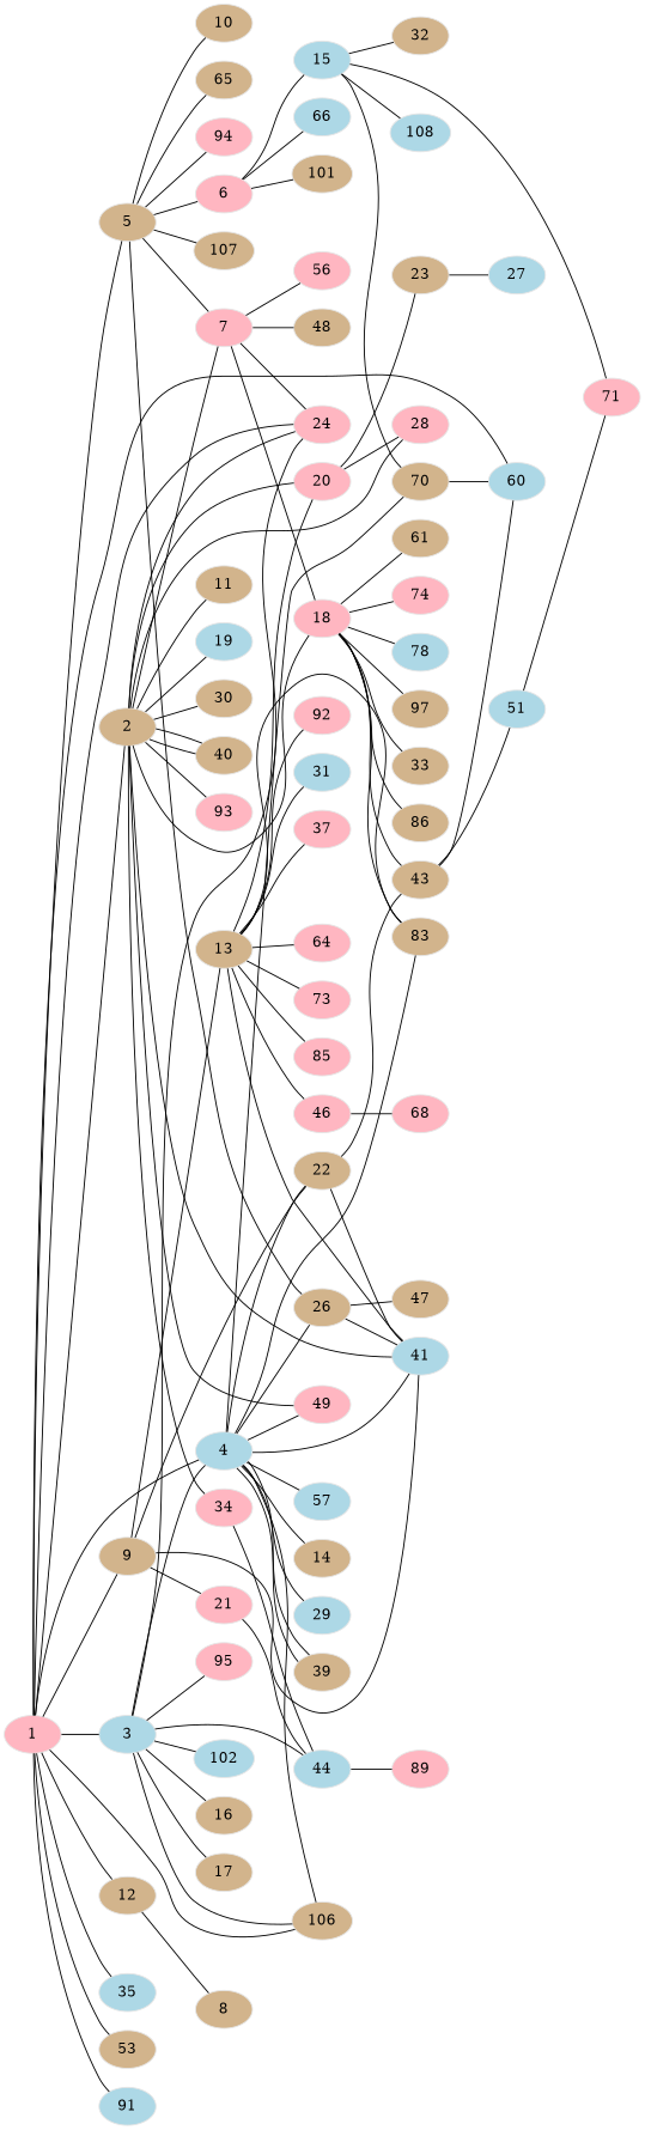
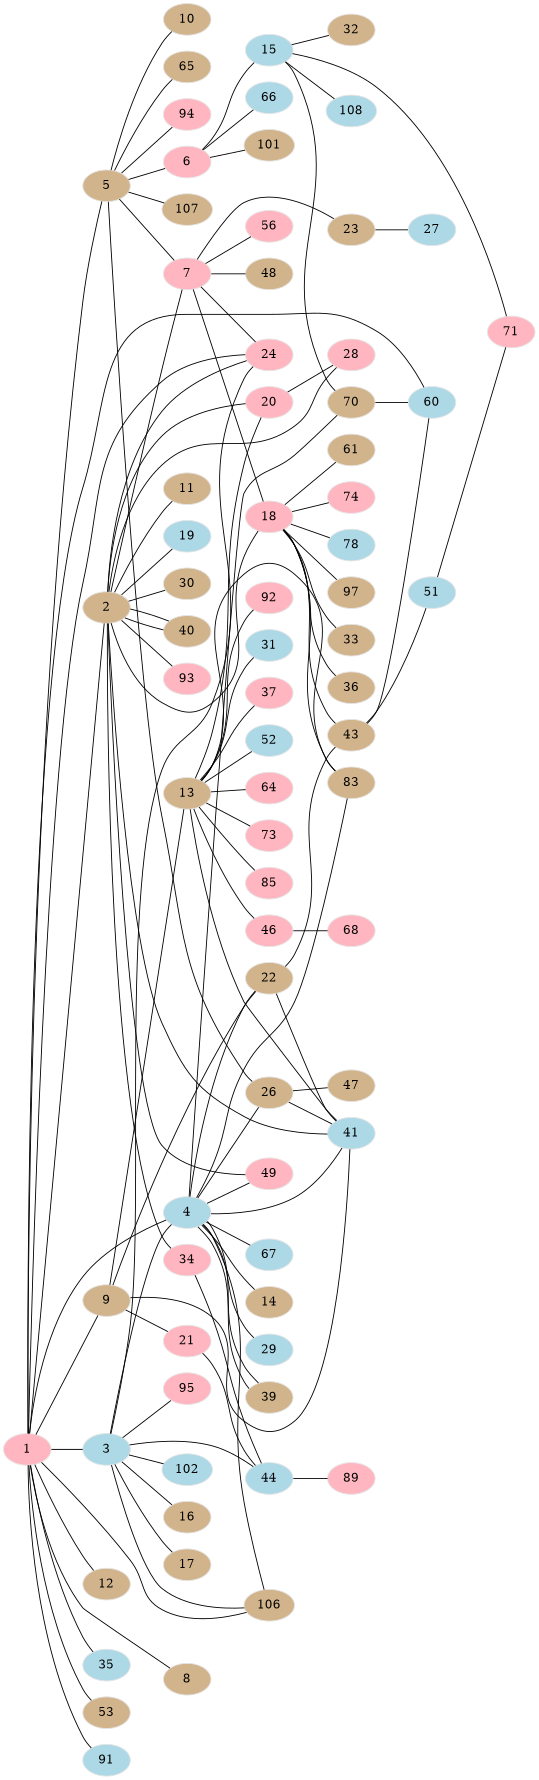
  graph {
    rankdir=LR
    node [color=gray90 fillcolor=tan style=filled]
    1 [fillcolor=lightpink]
    2
    3 [fillcolor=lightblue super="+54"]
    4 [fillcolor=lightblue]
    5
    8
    9
    12
    24 [fillcolor=lightpink super="+59"]
    35 [fillcolor=lightblue]
    53
    60 [fillcolor=lightblue super="+98+63"]
    91 [fillcolor=lightblue]
    106
    7 [fillcolor=lightpink super="+105+72"]
    11
    18 [fillcolor=lightpink]
    19 [fillcolor=lightblue]
    20 [fillcolor=lightpink]
    28 [fillcolor=lightpink]
    30
    34 [fillcolor=lightpink super="+42"]
    40 [super="+45+67"]
    41 [fillcolor=lightblue super="+82"]
    49 [fillcolor=lightpink]
    93 [fillcolor=lightpink]
    16
    17
    44 [fillcolor=lightblue]
    95 [fillcolor=lightpink]
    102 [fillcolor=lightblue]
    14
    22 [super="+25"]
    26
    29 [fillcolor=lightblue]
    39
    n37 [label=70 super="+84"]
-   57 [fillcolor=lightblue]
+   57 [fillcolor=lightblue label=67]
    83
    6 [fillcolor=lightpink]
    10
    65
    94 [fillcolor=lightpink]
    107
    13
    21 [fillcolor=lightpink super="+87+38"]
    23
    48
    56 [fillcolor=lightpink]
    33
-   36 [label=86]
+   36
    43 [super="+58"]
    61
    74 [fillcolor=lightpink]
    78 [fillcolor=lightblue]
    97
    89 [fillcolor=lightpink]
    47
    15 [fillcolor=lightblue]
    66 [fillcolor=lightblue]
    101
    32
    71 [fillcolor=lightpink super="+76+100+77"]
    108 [fillcolor=lightblue]
    27 [fillcolor=lightblue super="+80"]
    31 [fillcolor=lightblue super="+88"]
    37 [fillcolor=lightpink]
    46 [fillcolor=lightpink]
+   52 [fillcolor=lightblue]
    64 [fillcolor=lightpink]
    73 [fillcolor=lightpink super="+103"]
    85 [fillcolor=lightpink]
    92 [fillcolor=lightpink]
    68 [fillcolor=lightpink super="+81"]
    51 [fillcolor=lightblue]
    1 -- 2
    1 -- 3
    1 -- 4
    1 -- 5
-   12 -- 8
+   1 -- 8
    1 -- 9
    1 -- 12
    1 -- 24
    1 -- 35
    1 -- 53
    1 -- 60
    1 -- 91
    1 -- 106
    2 -- 24
    2 -- 7 [weight=2]
    2 -- 11
    2 -- 18
    2 -- 19
    2 -- 20
    2 -- 28
    2 -- 30
    2 -- 34
    2 -- 40
    2 -- 40
    2 -- 41
    2 -- 49
    2 -- 93
    3 -- 4
    3 -- 24
    3 -- 106
    3 -- 16
    3 -- 17
    3 -- 44
    3 -- 95
    3 -- 102
    4 -- 106
    4 -- 41
    4 -- 49
    4 -- 14
    4 -- 22
    4 -- 26
    4 -- 29
    4 -- 39
    4 -- 39
    4 -- n37
    4 -- 57
    4 -- 83
    5 -- 7
    5 -- 26
    5 -- 6
    5 -- 10
    5 -- 65
    5 -- 94
    5 -- 107
    9 -- 41
    9 -- 22
    9 -- 13
    9 -- 21
    7 -- 24
    7 -- 18
-   20 -- 23
+   7 -- 23
    7 -- 48
    7 -- 56
    18 -- 83
    18 -- 33
    18 -- 36
    18 -- 43
    18 -- 61
    18 -- 74
    18 -- 78
    18 -- 97
    20 -- 28
    34 -- 44
    44 -- 89
    22 -- 41
    22 -- 43
    26 -- 41
    26 -- 47
    n37 -- 60
    6 -- 15
    6 -- 66
    6 -- 101
    13 -- 20
    13 -- 41
    13 -- 83
    13 -- 31
    13 -- 37
    13 -- 46
+   13 -- 52
    13 -- 64
    13 -- 73
    13 -- 85
    13 -- 92
    21 -- 44
    23 -- 27
    43 -- 60
    43 -- 51
    15 -- n37
    15 -- 32
    15 -- 71
    15 -- 108
    46 -- 68
    51 -- 71
  }
